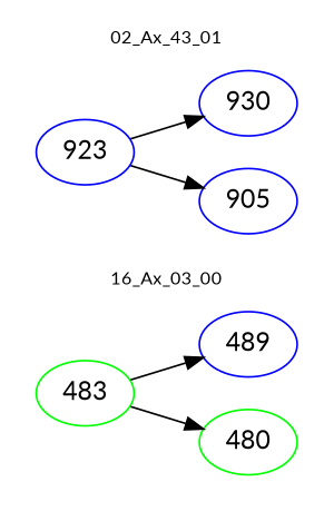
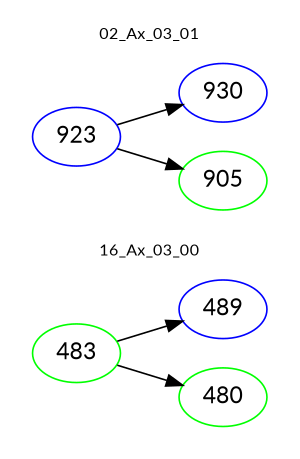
  digraph {
    fontname=Lato
    rankdir=LR
    node [color=green fontname=Lato]
    edge [color=black fontname=Lato]
    n1 [label=483]
    n2 [label=480]
    n3 [color=blue label=489]
    n4 [color=blue label=923]
-   n5 [color=blue label=905]
+   n5 [label=905]
    n6 [color=blue label=930]
    subgraph cluster_1 {
      color=white
      fontsize=10
      label="16_Ax_03_00"
      n1
      n2
      n3
    }
    subgraph cluster_2 {
      color=white
      fontsize=10
-     label="02_Ax_43_01"
+     label="02_Ax_03_01"
      n4
      n5
      n6
    }
    n1 -> n2
    n1 -> n3
    n4 -> n5
    n4 -> n6
  }
